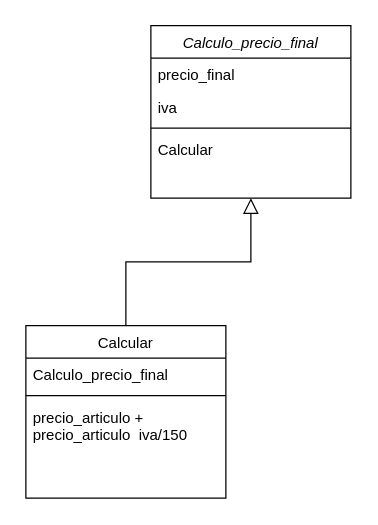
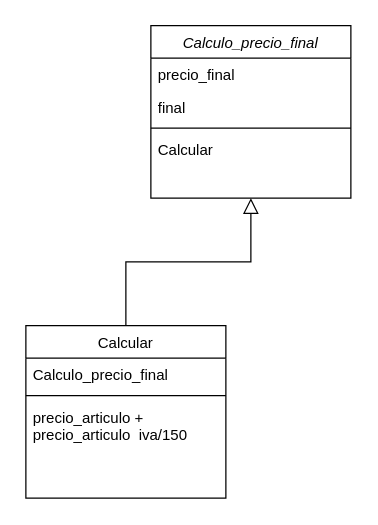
  <mxCell id="0" />
  <mxCell id="1" parent="0" />
  <mxCell id="2" value="Calculo_precio_final" style="swimlane;fontStyle=2;align=center;verticalAlign=top;childLayout=stackLayout;horizontal=1;startSize=26;horizontalStack=0;resizeParent=1;resizeLast=0;collapsible=1;marginBottom=0;rounded=0;shadow=0;strokeWidth=1;" parent="1" vertex="1"><mxGeometry x="120" y="20" width="160" height="138" as="geometry"><mxRectangle x="230" y="140" width="160" height="26" as="alternateBounds" /></mxGeometry></mxCell>
  <mxCell id="3" value="precio_final" style="text;align=left;verticalAlign=top;spacingLeft=4;spacingRight=4;overflow=hidden;rotatable=0;points=[[0,0.5],[1,0.5]];portConstraint=eastwest;" parent="2" vertex="1"><mxGeometry y="26" width="160" height="26" as="geometry" /></mxCell>
- <mxCell id="4" value="iva" style="text;align=left;verticalAlign=top;spacingLeft=4;spacingRight=4;overflow=hidden;rotatable=0;points=[[0,0.5],[1,0.5]];portConstraint=eastwest;rounded=0;shadow=0;html=0;" parent="2" vertex="1"><mxGeometry y="52" width="160" height="26" as="geometry" /></mxCell>
+ <mxCell id="4" value="final" style="text;align=left;verticalAlign=top;spacingLeft=4;spacingRight=4;overflow=hidden;rotatable=0;points=[[0,0.5],[1,0.5]];portConstraint=eastwest;rounded=0;shadow=0;html=0;" parent="2" vertex="1"><mxGeometry y="52" width="160" height="26" as="geometry" /></mxCell>
  <mxCell id="5" value="" style="line;html=1;strokeWidth=1;align=left;verticalAlign=middle;spacingTop=-1;spacingLeft=3;spacingRight=3;rotatable=0;labelPosition=right;points=[];portConstraint=eastwest;" parent="2" vertex="1"><mxGeometry y="78" width="160" height="8" as="geometry" /></mxCell>
  <mxCell id="6" value="Calcular" style="text;align=left;verticalAlign=top;spacingLeft=4;spacingRight=4;overflow=hidden;rotatable=0;points=[[0,0.5],[1,0.5]];portConstraint=eastwest;" parent="2" vertex="1"><mxGeometry y="86" width="160" height="26" as="geometry" /></mxCell>
  <mxCell id="7" value="Calcular" style="swimlane;fontStyle=0;align=center;verticalAlign=top;childLayout=stackLayout;horizontal=1;startSize=26;horizontalStack=0;resizeParent=1;resizeLast=0;collapsible=1;marginBottom=0;rounded=0;shadow=0;strokeWidth=1;" parent="1" vertex="1"><mxGeometry x="20" y="260" width="160" height="138" as="geometry"><mxRectangle x="130" y="380" width="160" height="26" as="alternateBounds" /></mxGeometry></mxCell>
  <mxCell id="8" value="Calculo_precio_final" style="text;align=left;verticalAlign=top;spacingLeft=4;spacingRight=4;overflow=hidden;rotatable=0;points=[[0,0.5],[1,0.5]];portConstraint=eastwest;" parent="7" vertex="1"><mxGeometry y="26" width="160" height="26" as="geometry" /></mxCell>
  <mxCell id="9" value="" style="line;html=1;strokeWidth=1;align=left;verticalAlign=middle;spacingTop=-1;spacingLeft=3;spacingRight=3;rotatable=0;labelPosition=right;points=[];portConstraint=eastwest;" parent="7" vertex="1"><mxGeometry y="52" width="160" height="8" as="geometry" /></mxCell>
  <mxCell id="10" value="precio_articulo + &#10;precio_articulo  iva/150&#10;" style="text;align=left;verticalAlign=top;spacingLeft=4;spacingRight=4;overflow=hidden;rotatable=0;points=[[0,0.5],[1,0.5]];portConstraint=eastwest;" parent="7" vertex="1"><mxGeometry y="60" width="160" height="70" as="geometry" /></mxCell>
  <mxCell id="11" value="" style="endArrow=block;endSize=10;endFill=0;shadow=0;strokeWidth=1;rounded=0;edgeStyle=elbowEdgeStyle;elbow=vertical;" parent="1" source="7" target="2" edge="1"><mxGeometry width="160" relative="1" as="geometry"><mxPoint x="100" y="103" as="sourcePoint" /><mxPoint x="100" y="103" as="targetPoint" /></mxGeometry></mxCell>
